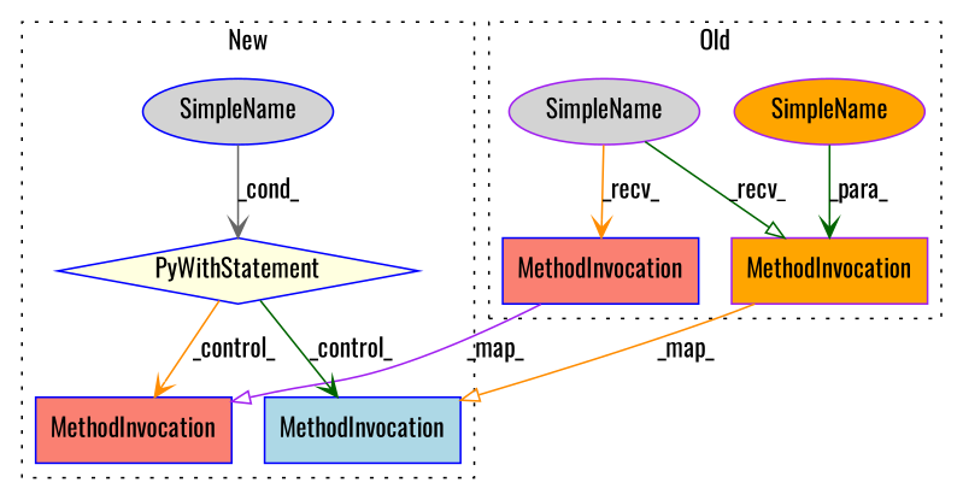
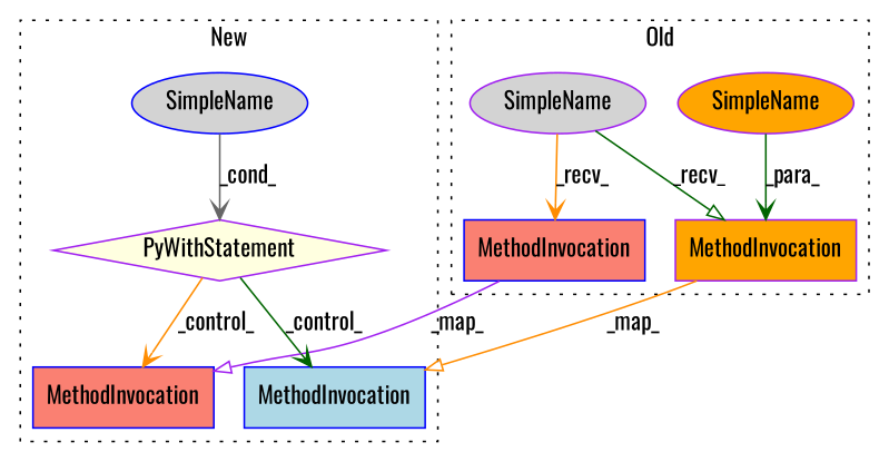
  digraph {
    fontname=Oswald
    node [a=32 l="11,1" shape=box style=filled fillcolor=salmon color=blue fontname=Oswald]
    edge [color=darkorange arrowhead=vee fontname=Oswald]
    n1 [label=MethodInvocation s="1667,1754"]
    n2 [label=MethodInvocation s="1772,1859" fillcolor=orange color=purple]
    n3 [a=42 label=SimpleName shape=ellipse fillcolor=orange color=purple l=""]
    n4 [a=42 l=10 label=SimpleName s=368 shape=ellipse fillcolor=lightgrey color=purple]
    n5 [label=MethodInvocation s="1770,1852" fillcolor=lightblue]
    n6 [label=MethodInvocation s="1668,1750"]
    n7 [a=42 label=SimpleName shape=ellipse fillcolor=lightgrey l=""]
-   n8 [a=104 l="10,2" label=PyWithStatement s="1402,1431" shape=diamond fillcolor=lightyellow]
+   n8 [a=104 l="10,2" label=PyWithStatement s="1402,1431" shape=diamond fillcolor=lightyellow color=purple]
    subgraph cluster_1 {
      label=Old
      style=dotted
      n1
      n2
      n3
      n4
    }
    subgraph cluster_2 {
      label=New
      style=dotted
      n5
      n6
      n7
      n8
    }
    n1 -> n6 [label=_map_ color=purple arrowhead=onormal]
    n2 -> n5 [label=_map_ arrowhead=onormal]
    n3 -> n2 [label=_para_ color=darkgreen]
    n4 -> n1 [label=_recv_]
    n4 -> n2 [label=_recv_ color=darkgreen arrowhead=onormal]
    n7 -> n8 [label=_cond_ color=gray40]
    n8 -> n5 [label=_control_ color=darkgreen]
    n8 -> n6 [label=_control_]
  }
